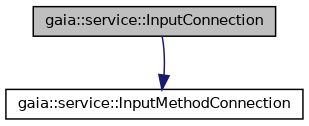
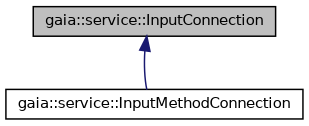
  digraph {
    node [color=black fontname=Helvetica fontsize=10 shape=record style=filled]
    n1 [fillcolor=grey75 fontcolor=black height=0.2 label="gaia::service::InputConnection" width=0.4]
    n2 [fillcolor=white height=0.2 label="gaia::service::InputMethodConnection" width=0.4]
-   n2 -> n1 [color=midnightblue dir=back fontname=Helvetica fontsize=10 labelfontname=Helvetica labelfontsize=10 style=solid]
+   n1 -> n2 [color=midnightblue dir=back fontname=Helvetica fontsize=10 labelfontname=Helvetica labelfontsize=10 style=solid]
  }
